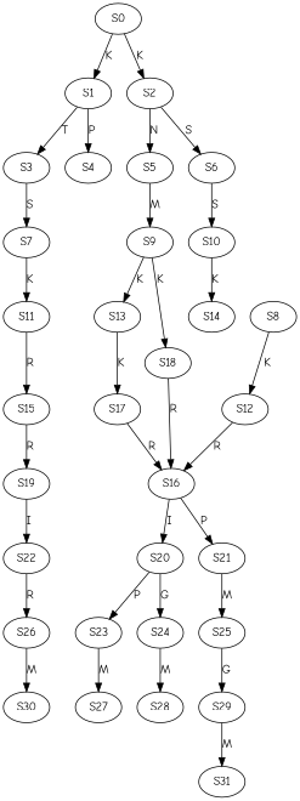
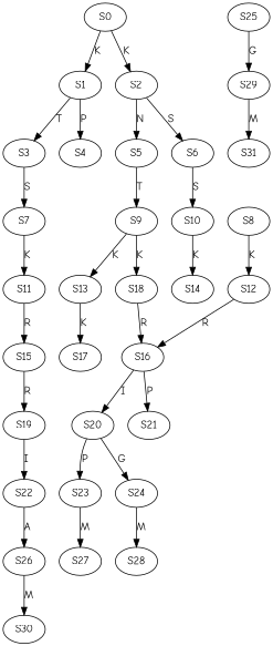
  strict digraph {
    fontname="Comic Neue"
    node [fontname="Comic Neue"]
    edge [fontname="Comic Neue"]
    S0
    S1
    S2
    S3
    S4
    S5
    S6
    S7
    S9
    S10
    S11
    S8
    S12
    S13
    S18
    S14
    S15
    S16
    S17
    S19
    S20
    S21
    S22
    S23
    S24
    S25
    S26
    S27
    S28
    S29
    S30
    S31
    S0 -> S1 [label=K]
    S0 -> S2 [label=K]
    S1 -> S3 [label=T]
    S1 -> S4 [label=P]
    S2 -> S5 [label=N]
    S2 -> S6 [label=S]
    S3 -> S7 [label=S]
-   S5 -> S9 [label=M]
+   S5 -> S9 [label=T]
    S6 -> S10 [label=S]
    S7 -> S11 [label=K]
    S9 -> S13 [label=K]
    S9 -> S18 [label=K]
    S10 -> S14 [label=K]
    S11 -> S15 [label=R]
    S8 -> S12 [label=K]
    S12 -> S16 [label=R]
    S13 -> S17 [label=K]
    S18 -> S16 [label=R]
    S15 -> S19 [label=R]
    S16 -> S20 [label=I]
    S16 -> S21 [label=P]
-   S17 -> S16 [label=R]
    S19 -> S22 [label=I]
    S20 -> S23 [label=P]
    S20 -> S24 [label=G]
-   S21 -> S25 [label=M]
-   S22 -> S26 [label=R]
+   S22 -> S26 [label=A]
    S23 -> S27 [label=M]
    S24 -> S28 [label=M]
    S25 -> S29 [label=G]
    S26 -> S30 [label=M]
    S29 -> S31 [label=M]
  }
